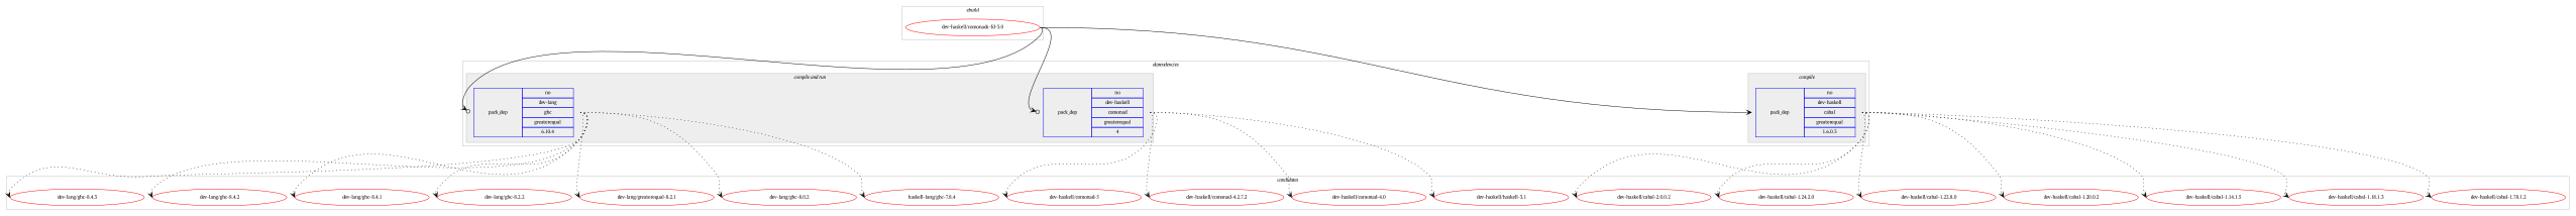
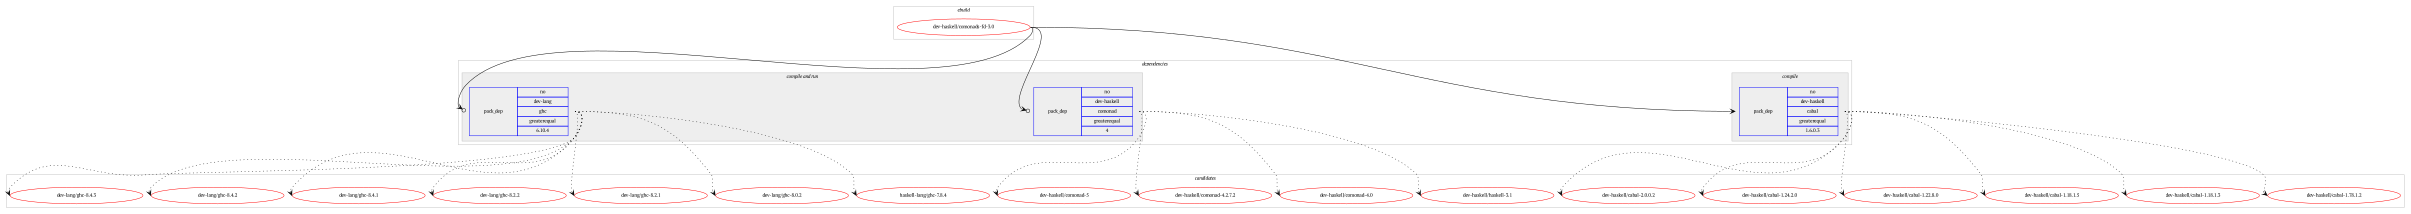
  digraph {
    compound=true
    concentrate=true
    fontname="PT Serif"
    fontsize=10
    newrank=true
    rankdir=TB
    ranksep=1.5
    node [color=red fontname="PT Serif" fontsize=10]
    edge [arrowhead=vee fontname="PT Serif" headport=w style=dotted tailport=e weight=100]
    n1 [label="dev-haskell/comonads-fd-3.0" width=4]
    n2 [color=blue label=<<TABLE BORDER="0" CELLBORDER="1" CELLSPACING="0" CELLPADDING="4" WIDTH="220"><TR><TD ROWSPAN="6" CELLPADDING="30">pack_dep</TD></TR><TR><TD WIDTH="110">no</TD></TR><TR><TD>dev-haskell</TD></TR><TR><TD>cabal</TD></TR><TR><TD>greaterequal</TD></TR><TR><TD>1.6.0.3</TD></TR></TABLE>> shape=none]
    n3 [color=blue label=<<TABLE BORDER="0" CELLBORDER="1" CELLSPACING="0" CELLPADDING="4" WIDTH="220"><TR><TD ROWSPAN="6" CELLPADDING="30">pack_dep</TD></TR><TR><TD WIDTH="110">no</TD></TR><TR><TD>dev-haskell</TD></TR><TR><TD>comonad</TD></TR><TR><TD>greaterequal</TD></TR><TR><TD>4</TD></TR></TABLE>> shape=none]
    n4 [color=blue label=<<TABLE BORDER="0" CELLBORDER="1" CELLSPACING="0" CELLPADDING="4" WIDTH="220"><TR><TD ROWSPAN="6" CELLPADDING="30">pack_dep</TD></TR><TR><TD WIDTH="110">no</TD></TR><TR><TD>dev-lang</TD></TR><TR><TD>ghc</TD></TR><TR><TD>greaterequal</TD></TR><TR><TD>6.10.4</TD></TR></TABLE>> shape=none]
    n5 [label="dev-haskell/cabal-1.78.1.2" width=4]
    n6 [label="dev-haskell/cabal-1.18.1.3" width=4]
-   n7 [label="dev-haskell/cabal-1.14.1.5" width=4]
-   n8 [label="dev-haskell/cabal-1.20.0.2" width=4]
+   n7 [label="dev-haskell/cabal-1.18.1.5" width=4]
    n9 [label="dev-haskell/cabal-1.22.8.0" width=4]
    n10 [label="dev-haskell/cabal-1.24.2.0" width=4]
    n11 [label="dev-haskell/cabal-2.0.0.2" width=4]
    n12 [label="dev-haskell/haskell-3.1" width=4]
    n13 [label="dev-haskell/comonad-4.0" width=4]
    n14 [label="dev-haskell/comonad-4.2.7.2" width=4]
    n15 [label="dev-haskell/comonad-5" width=4]
    n16 [label="haskell-lang/ghc-7.8.4" width=4]
    n17 [label="dev-lang/ghc-8.0.2" width=4]
-   n18 [label="dev-lang/greaterequal-8.2.1" width=4]
+   n18 [label="dev-lang/ghc-8.2.1" width=4]
    n19 [label="dev-lang/ghc-8.2.2" width=4]
    n20 [label="dev-lang/ghc-8.4.1" width=4]
    n21 [label="dev-lang/ghc-8.4.2" width=4]
    n22 [label="dev-lang/ghc-8.4.3" width=4]
    subgraph cluster_1 {
      color=gray
      label=<<i>ebuild</i>>
      rank=same
      n1
    }
    subgraph cluster_2 {
      color=gray
      label=<<i>dependencies</i>>
      subgraph cluster_3 {
        color=gray
        fillcolor="#eeeeee"
        label=<<i>compile</i>>
        style=filled
        subgraph sub_4 {
          color=gray
          fillcolor="#eeeeee"
          label=<<i>compile</i>>
          style=filled
          n2
        }
      }
      subgraph cluster_5 {
        color=gray
        fillcolor="#eeeeee"
        label=<<i>compile and run</i>>
        style=filled
        subgraph sub_6 {
          color=gray
          fillcolor="#eeeeee"
          label=<<i>compile and run</i>>
          style=filled
          n3
        }
        subgraph sub_7 {
          color=gray
          fillcolor="#eeeeee"
          label=<<i>compile and run</i>>
          style=filled
          n4
        }
      }
      subgraph cluster_8 {
        color=gray
        fillcolor="#eeeeee"
        label=<<i>run</i>>
        style=filled
      }
    }
    subgraph cluster_9 {
      color=gray
      label=<<i>candidates</i>>
      rank=same
      subgraph sub_10 {
        color=black
        label=<<i>candidates</i>>
        nodesep=1
        rank=same
        n5
        n6
        n7
-       n8
        n9
        n10
        n11
      }
      subgraph sub_11 {
        color=black
        label=<<i>candidates</i>>
        nodesep=1
        rank=same
        n12
        n13
        n14
        n15
      }
      subgraph sub_12 {
        color=black
        label=<<i>candidates</i>>
        nodesep=1
        rank=same
        n16
        n17
        n18
        n19
        n20
        n21
        n22
      }
    }
    n1 -> n2 [style=solid weight=20]
    n1 -> n3 [arrowhead=odotvee style=solid weight=20]
    n1 -> n4 [arrowhead=odotvee style=solid weight=20]
    n2 -> n5
    n2 -> n6
    n2 -> n7
-   n2 -> n8
    n2 -> n9
    n2 -> n10
    n2 -> n11
    n3 -> n12
    n3 -> n13
    n3 -> n14
    n3 -> n15
    n4 -> n16
    n4 -> n17
    n4 -> n18
    n4 -> n19
    n4 -> n20
    n4 -> n21
    n4 -> n22
  }
